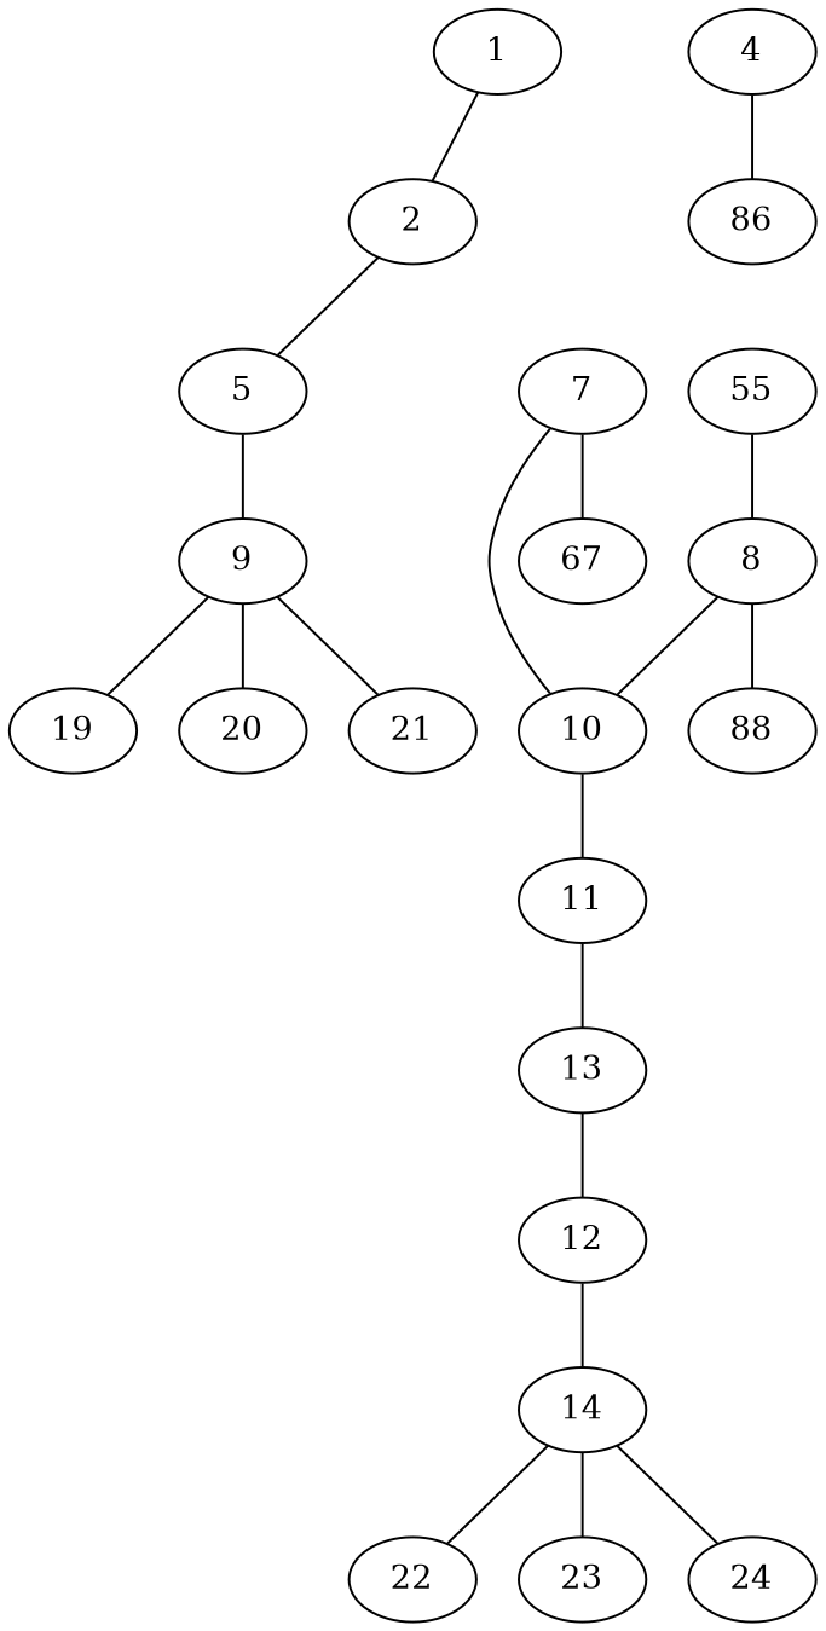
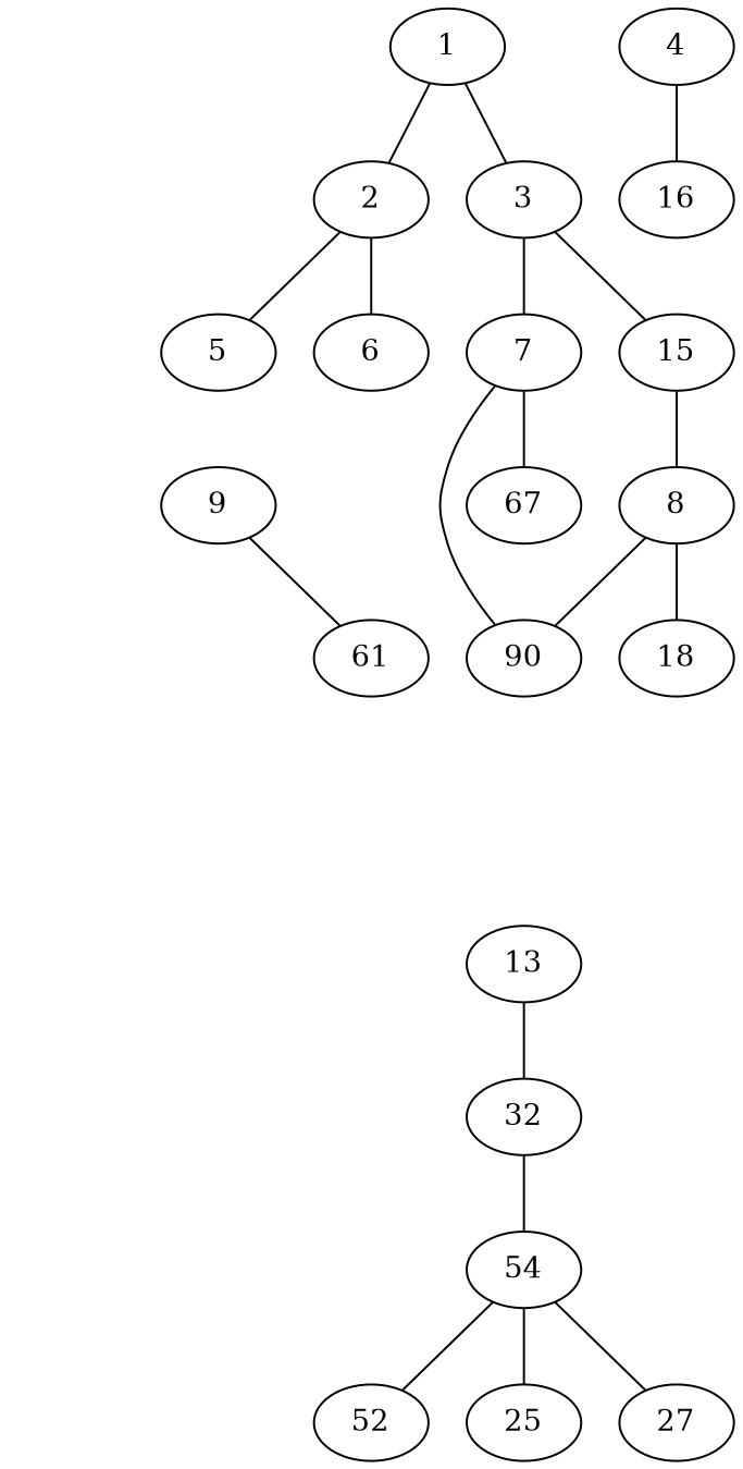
  graph {
    node [chem=C]
    edge [valence=1]
    1
    2
+   3
    5 [chem=O]
+   6 [chem=O]
    7
-   15 [chem=H label=55]
-   16 [chem=H label=86]
+   15 [chem=H]
+   16 [chem=H]
    4
    9
-   10
+   10 [label=90]
    n12 [chem=H label=67]
    8
-   18 [chem=H label=88]
-   19 [chem=H]
-   20 [chem=H]
-   21 [chem=H]
-   11
+   18 [chem=H]
+   21 [chem=H label=61]
    13 [chem=O]
-   12 [chem=O]
-   14
-   22 [chem=H]
-   23 [chem=H]
-   24 [chem=H]
+   12 [chem=O label=32]
+   14 [label=54]
+   22 [chem=H label=52]
+   23 [chem=H label=25]
+   24 [chem=H label=27]
    1 -- 2
+   1 -- 3
    2 -- 5
-   5 -- 9
+   2 -- 6 [valence=2]
+   3 -- 7 [valence=2]
+   3 -- 15
    7 -- 10
    7 -- n12
    15 -- 8
    4 -- 16
-   9 -- 19
-   9 -- 20
    9 -- 21
-   10 -- 11
    8 -- 10 [valence=2]
    8 -- 18
-   11 -- 13 [valence=2]
    13 -- 12
    12 -- 14
    14 -- 22
    14 -- 23
    14 -- 24
  }
